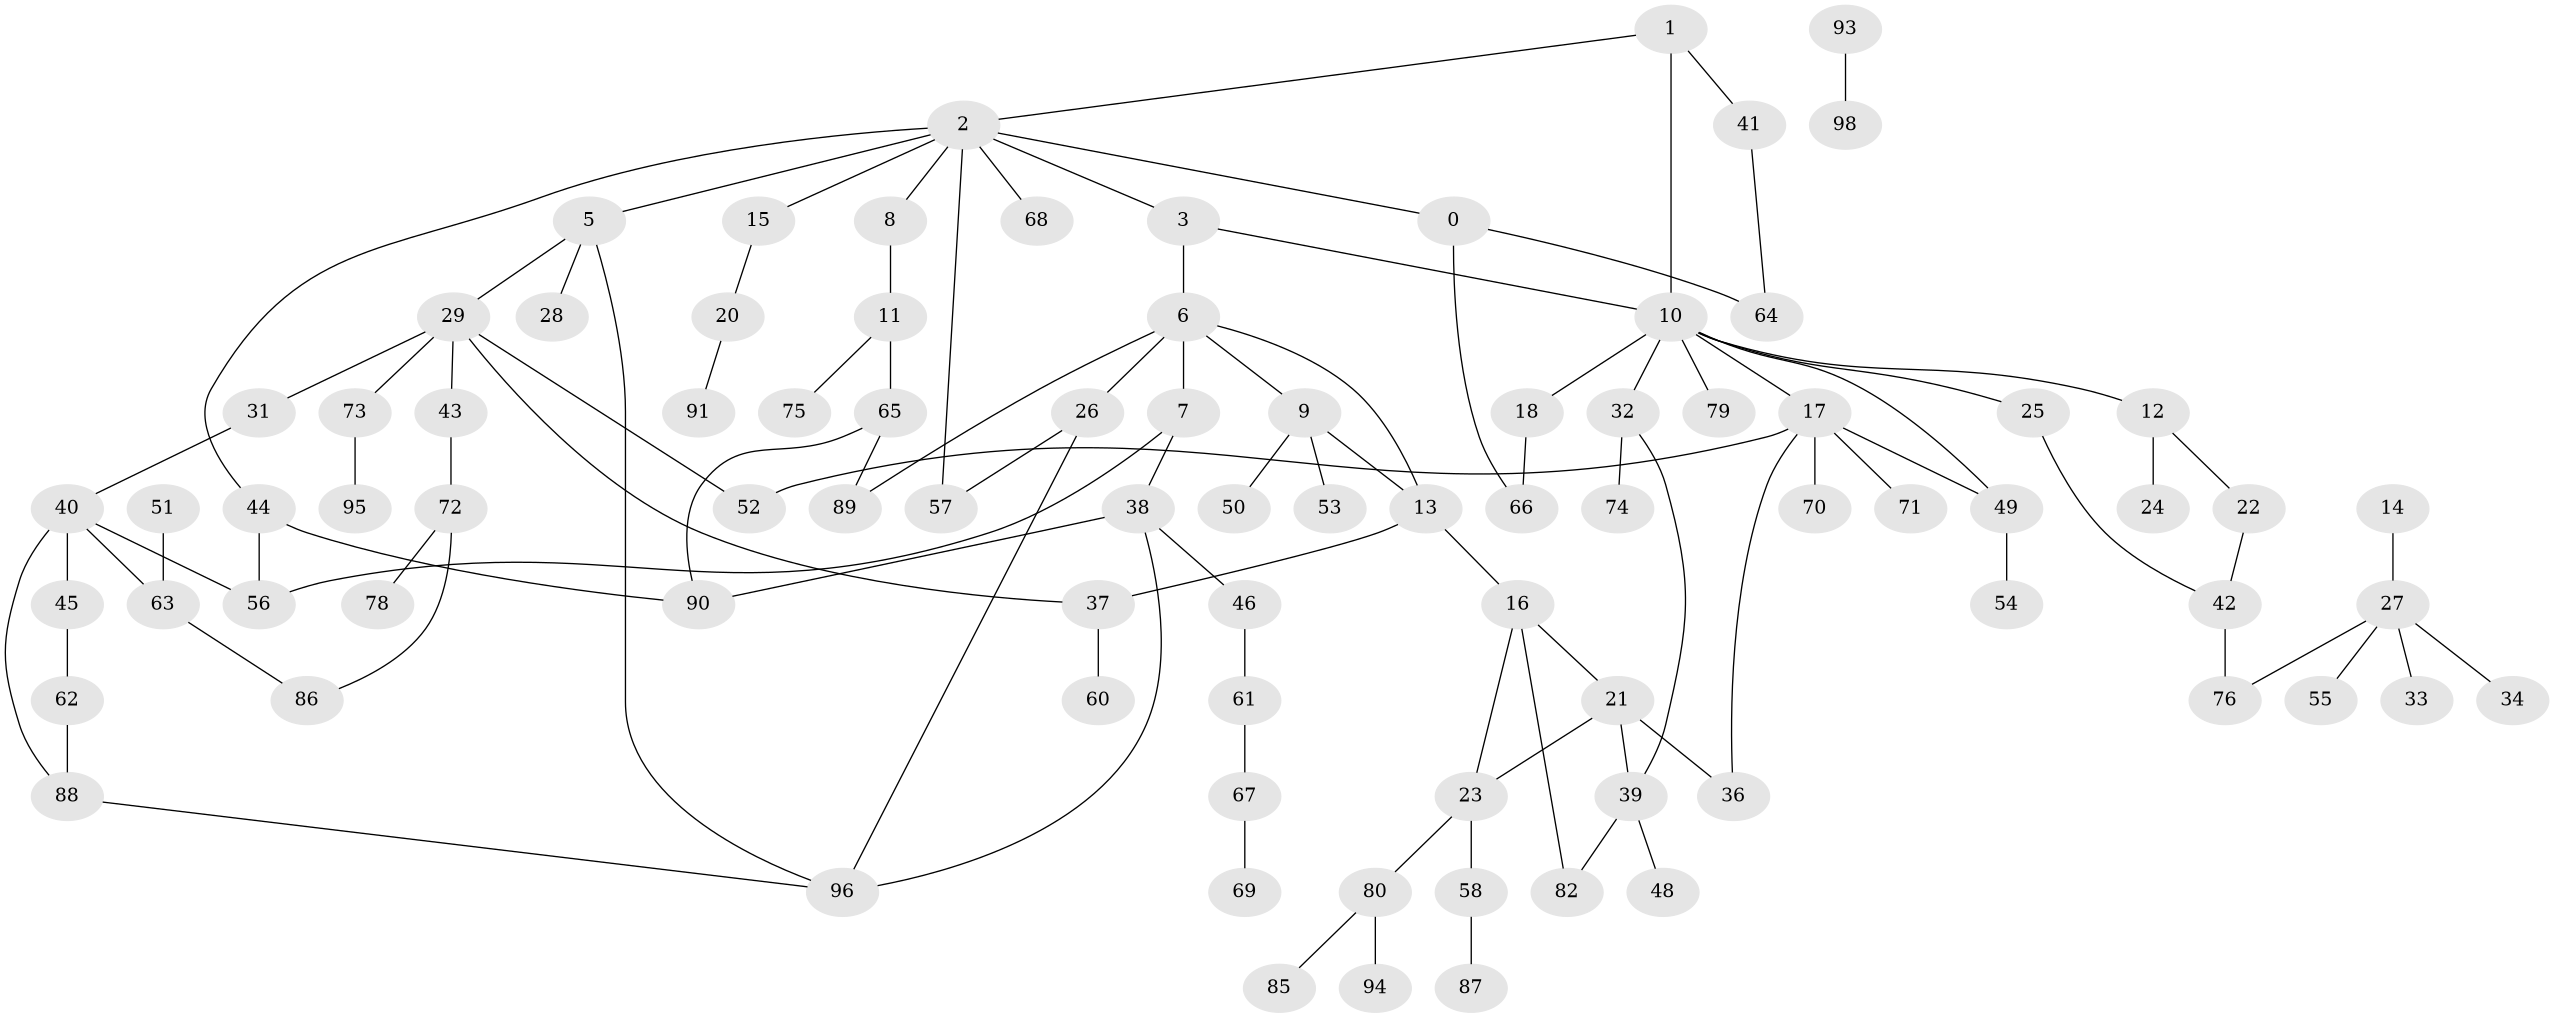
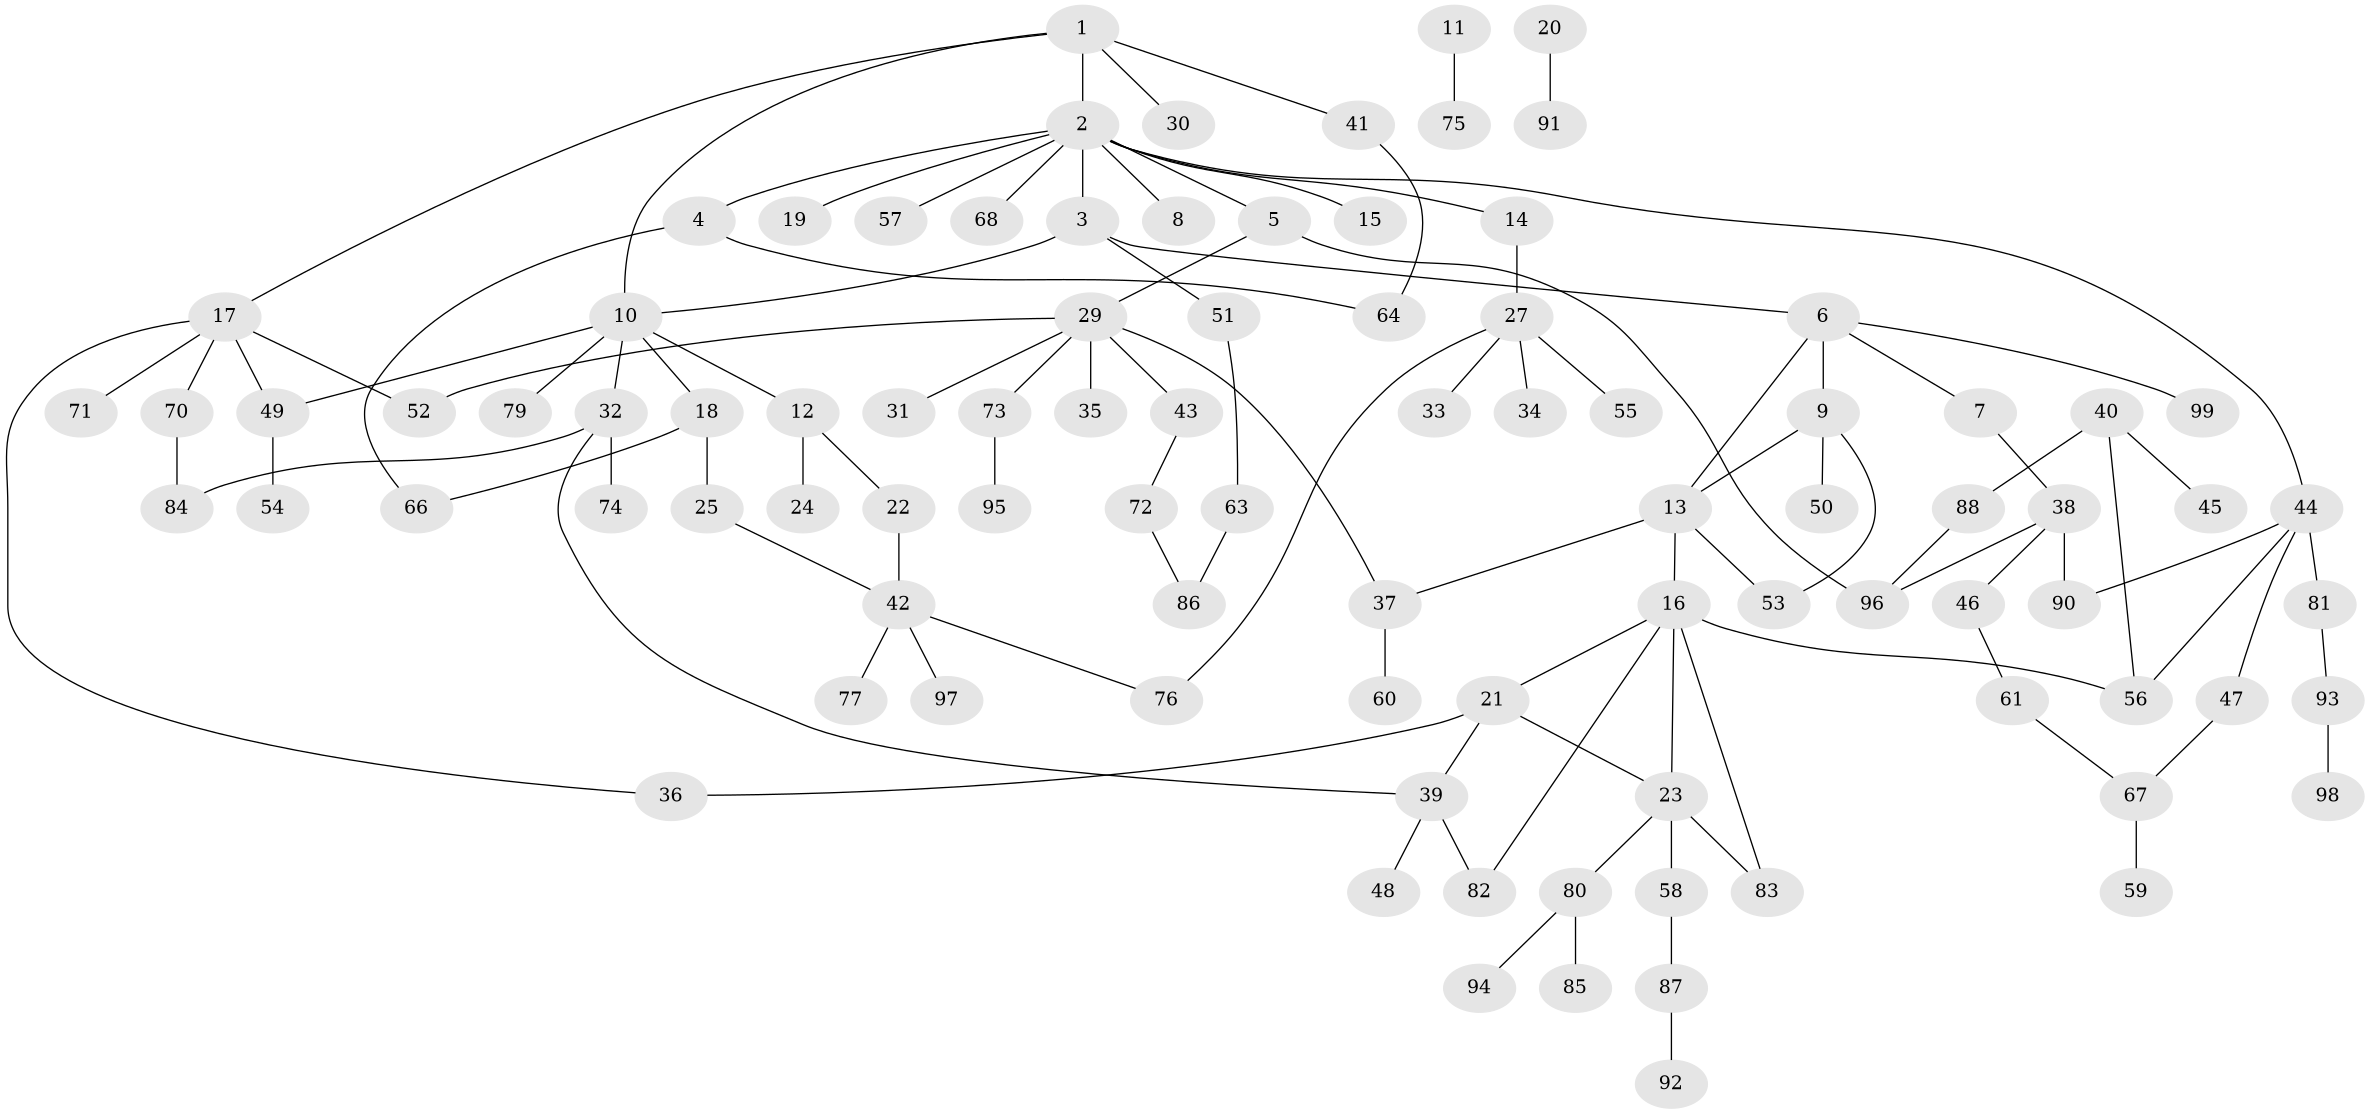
  graph {
    node [color=gray90 style=filled]
    1
    2
    10
    17
+   30
    41
    3
-   4 [label=0]
+   4
    5
    8
    14
    15
+   19
    44
    57
    68
    12
    18
    32
    49
    79
    36
    52
    70
    71
    64
    6
    51
    66
-   28
    29
    96
    11
    27
    20
    56
    90
+   47
+   81
    7
    9
    13
-   26
-   89
+   89 [label=99]
    63
    37
    31
+   35
    43
    73
    38
    50
    53
    16
    46
-   65
    75
    22
    24
    25
    39
    74
+   84
    54
    42
    21
    23
    82
+   83
    60
    33
    34
    55
    76
    91
    58
    80
    48
+   77
+   97
    87
    85
    94
    40
    72
    95
    45
    88
    61
-   62
    86
-   78
    67
    93
-   69
+   69 [label=59]
+   92
    98
    1 -- 2
    1 -- 10
-   10 -- 17
+   1 -- 17
+   1 -- 30
    1 -- 41
    2 -- 3
    2 -- 4
    2 -- 5
    2 -- 8
+   2 -- 14
    2 -- 15
+   2 -- 19
    2 -- 44
    2 -- 57
    2 -- 68
    10 -- 12
    10 -- 18
    10 -- 32
    10 -- 49
    10 -- 79
    17 -- 49
    17 -- 36
    17 -- 52
    17 -- 70
    17 -- 71
    41 -- 64
    3 -- 10
    3 -- 6
+   3 -- 51
    4 -- 64
    4 -- 66
-   5 -- 28
    5 -- 29
    5 -- 96
-   8 -- 11
    14 -- 27
-   15 -- 20
    44 -- 56
    44 -- 90
+   44 -- 47
+   44 -- 81
    12 -- 22
    12 -- 24
    18 -- 66
-   10 -- 25
+   18 -- 25
    32 -- 39
    32 -- 74
+   32 -- 84
    49 -- 54
+   70 -- 84
    6 -- 7
    6 -- 9
    6 -- 13
-   6 -- 26
    6 -- 89
    51 -- 63
    29 -- 52
    29 -- 37
    29 -- 31
+   29 -- 35
    29 -- 43
    29 -- 73
-   11 -- 65
    11 -- 75
    27 -- 33
    27 -- 34
    27 -- 55
    27 -- 76
    20 -- 91
+   47 -- 67
+   81 -- 93
    7 -- 38
    9 -- 13
    9 -- 50
    9 -- 53
    13 -- 37
+   13 -- 53
    13 -- 16
-   26 -- 57
-   26 -- 96
    63 -- 86
    37 -- 60
-   31 -- 40
    43 -- 72
    73 -- 95
    38 -- 96
    38 -- 90
    38 -- 46
-   7 -- 56
+   16 -- 56
    16 -- 21
    16 -- 23
    16 -- 82
+   16 -- 83
    46 -- 61
-   65 -- 90
-   65 -- 89
    22 -- 42
    25 -- 42
    39 -- 82
    39 -- 48
    42 -- 76
+   42 -- 77
+   42 -- 97
    21 -- 36
    21 -- 39
    21 -- 23
+   23 -- 83
    23 -- 58
    23 -- 80
    58 -- 87
    80 -- 85
    80 -- 94
+   87 -- 92
    40 -- 56
-   40 -- 63
    40 -- 45
    40 -- 88
    72 -- 86
-   72 -- 78
-   45 -- 62
    88 -- 96
    61 -- 67
-   62 -- 88
    67 -- 69
    93 -- 98
  }
